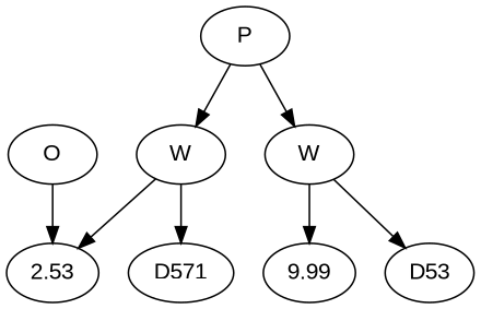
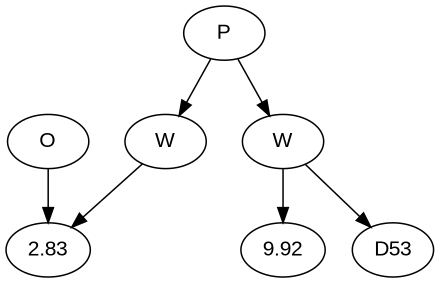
  digraph {
    fontname="Liberation Sans"
    node [fontname="Liberation Sans"]
    edge [fontname="Liberation Sans"]
    n1 [label=O]
-   n2 [label=2.53]
+   n2 [label=2.83]
    n3 [label=P]
    n4 [label=W]
    n5 [label=W]
-   n6 [label=9.99]
+   n6 [label=9.92]
    n7 [label=D53]
-   n8 [label=D571]
    n1 -> n2
    n3 -> n4
    n3 -> n5
    n4 -> n6
    n4 -> n7
    n5 -> n2
-   n5 -> n8
  }
